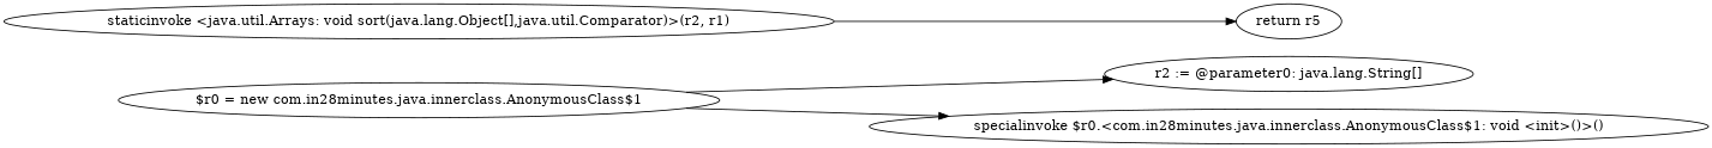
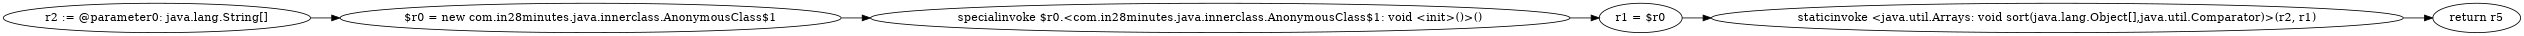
  digraph {
    rankdir=LR
    "r2 := @parameter0: java.lang.String[]"
    "$r0 = new com.in28minutes.java.innerclass.AnonymousClass$1"
    "specialinvoke $r0.<com.in28minutes.java.innerclass.AnonymousClass$1: void <init>()>()"
+   "r1 = $r0"
    "staticinvoke <java.util.Arrays: void sort(java.lang.Object[],java.util.Comparator)>(r2, r1)"
    n6 [label="return r5"]
-   "$r0 = new com.in28minutes.java.innerclass.AnonymousClass$1" -> "r2 := @parameter0: java.lang.String[]"
+   "r2 := @parameter0: java.lang.String[]" -> "$r0 = new com.in28minutes.java.innerclass.AnonymousClass$1"
    "$r0 = new com.in28minutes.java.innerclass.AnonymousClass$1" -> "specialinvoke $r0.<com.in28minutes.java.innerclass.AnonymousClass$1: void <init>()>()"
+   "specialinvoke $r0.<com.in28minutes.java.innerclass.AnonymousClass$1: void <init>()>()" -> "r1 = $r0"
+   "r1 = $r0" -> "staticinvoke <java.util.Arrays: void sort(java.lang.Object[],java.util.Comparator)>(r2, r1)"
    "staticinvoke <java.util.Arrays: void sort(java.lang.Object[],java.util.Comparator)>(r2, r1)" -> n6
  }
